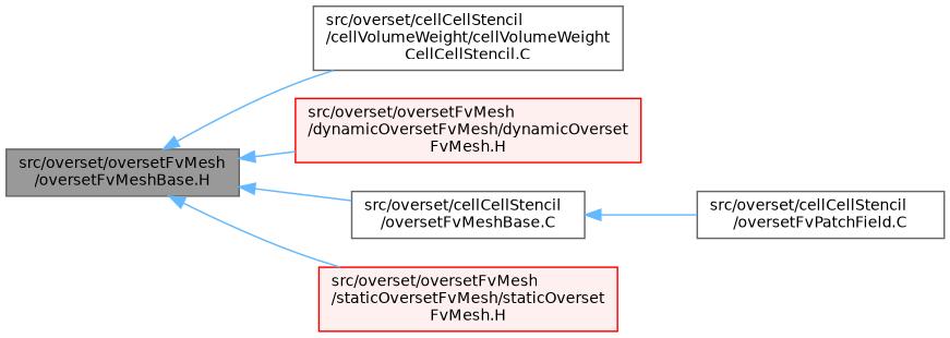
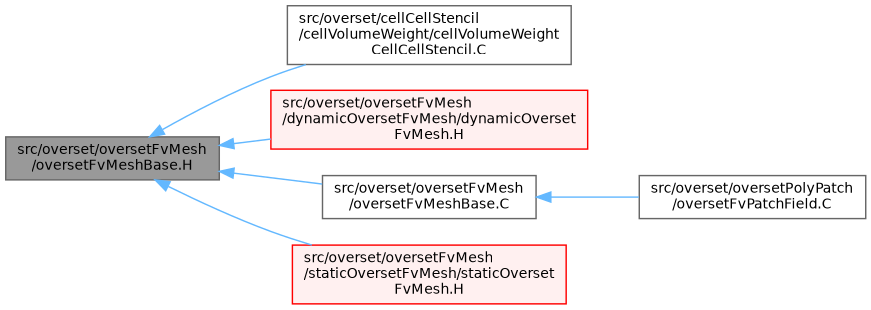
  digraph {
    rankdir=LR
    node [color=grey40 fillcolor=white fontname=Helvetica fontsize=10 shape=box style=filled]
    edge [color=steelblue1 dir=back fontname=Helvetica fontsize=10 labelfontname=Helvetica labelfontsize=10 style=solid]
    n1 [color=gray40 fillcolor=grey60 fontcolor=black height=0.2 label="src/overset/oversetFvMesh\l/oversetFvMeshBase.H" width=0.4]
    n2 [height=0.2 label="src/overset/cellCellStencil\l/cellVolumeWeight/cellVolumeWeight\lCellCellStencil.C" width=0.4]
    n3 [color=red fillcolor="#FFF0F0" height=0.2 label="src/overset/oversetFvMesh\l/dynamicOversetFvMesh/dynamicOverset\lFvMesh.H" width=0.4]
-   n4 [height=0.2 label="src/overset/cellCellStencil\l/oversetFvMeshBase.C" width=0.4]
+   n4 [height=0.2 label="src/overset/oversetFvMesh\l/oversetFvMeshBase.C" width=0.4]
    n5 [color=red fillcolor="#FFF0F0" height=0.2 label="src/overset/oversetFvMesh\l/staticOversetFvMesh/staticOverset\lFvMesh.H" width=0.4]
-   n6 [height=0.2 label="src/overset/cellCellStencil\l/oversetFvPatchField.C" width=0.4]
+   n6 [height=0.2 label="src/overset/oversetPolyPatch\l/oversetFvPatchField.C" width=0.4]
    n1 -> n2
    n1 -> n3
    n1 -> n4
    n1 -> n5
    n4 -> n6
  }
